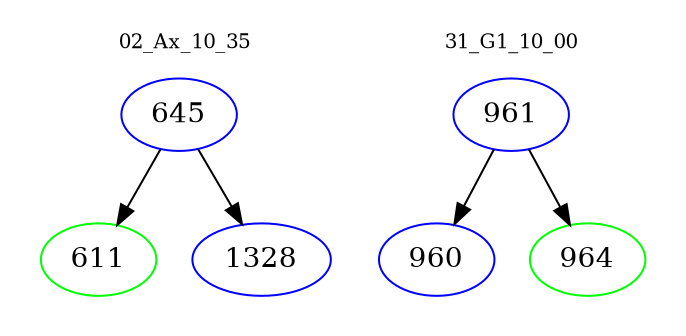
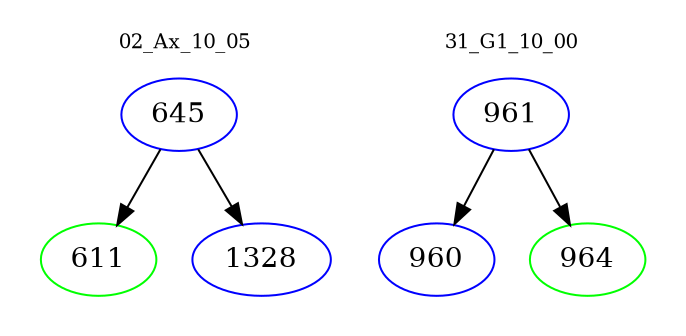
  digraph {
    node [color=blue]
    edge [color=black]
    n1 [label=645]
    n2 [color=green label=611]
    n3 [label=1328]
    n4 [label=961]
    n5 [label=960]
    n6 [color=green label=964]
    subgraph cluster_1 {
      color=white
      fontsize=10
-     label="02_Ax_10_35"
+     label="02_Ax_10_05"
      n1
      n2
      n3
    }
    subgraph cluster_2 {
      color=white
      fontsize=10
      label="31_G1_10_00"
      n4
      n5
      n6
    }
    n1 -> n2
    n1 -> n3
    n4 -> n5
    n4 -> n6
  }
